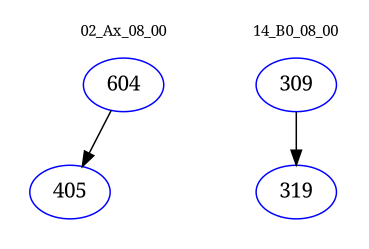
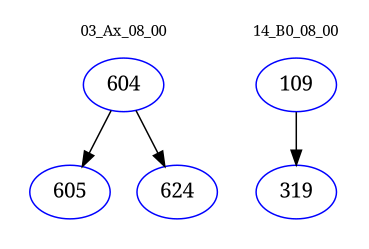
  digraph {
    fontname="Noto Serif"
    node [color=blue fontname="Noto Serif"]
    edge [color=black fontname="Noto Serif"]
    n1 [label=604]
-   n2 [label=405]
-   n4 [label=309]
+   n2 [label=605]
+   n3 [label=624]
+   n4 [label=109]
    n5 [label=319]
    subgraph cluster_1 {
      color=white
      fontsize=10
-     label="02_Ax_08_00"
+     label="03_Ax_08_00"
      n1
      n2
+     n3
    }
    subgraph cluster_2 {
      color=white
      fontsize=10
      label="14_B0_08_00"
      n4
      n5
    }
    n1 -> n2
+   n1 -> n3
    n4 -> n5
  }
